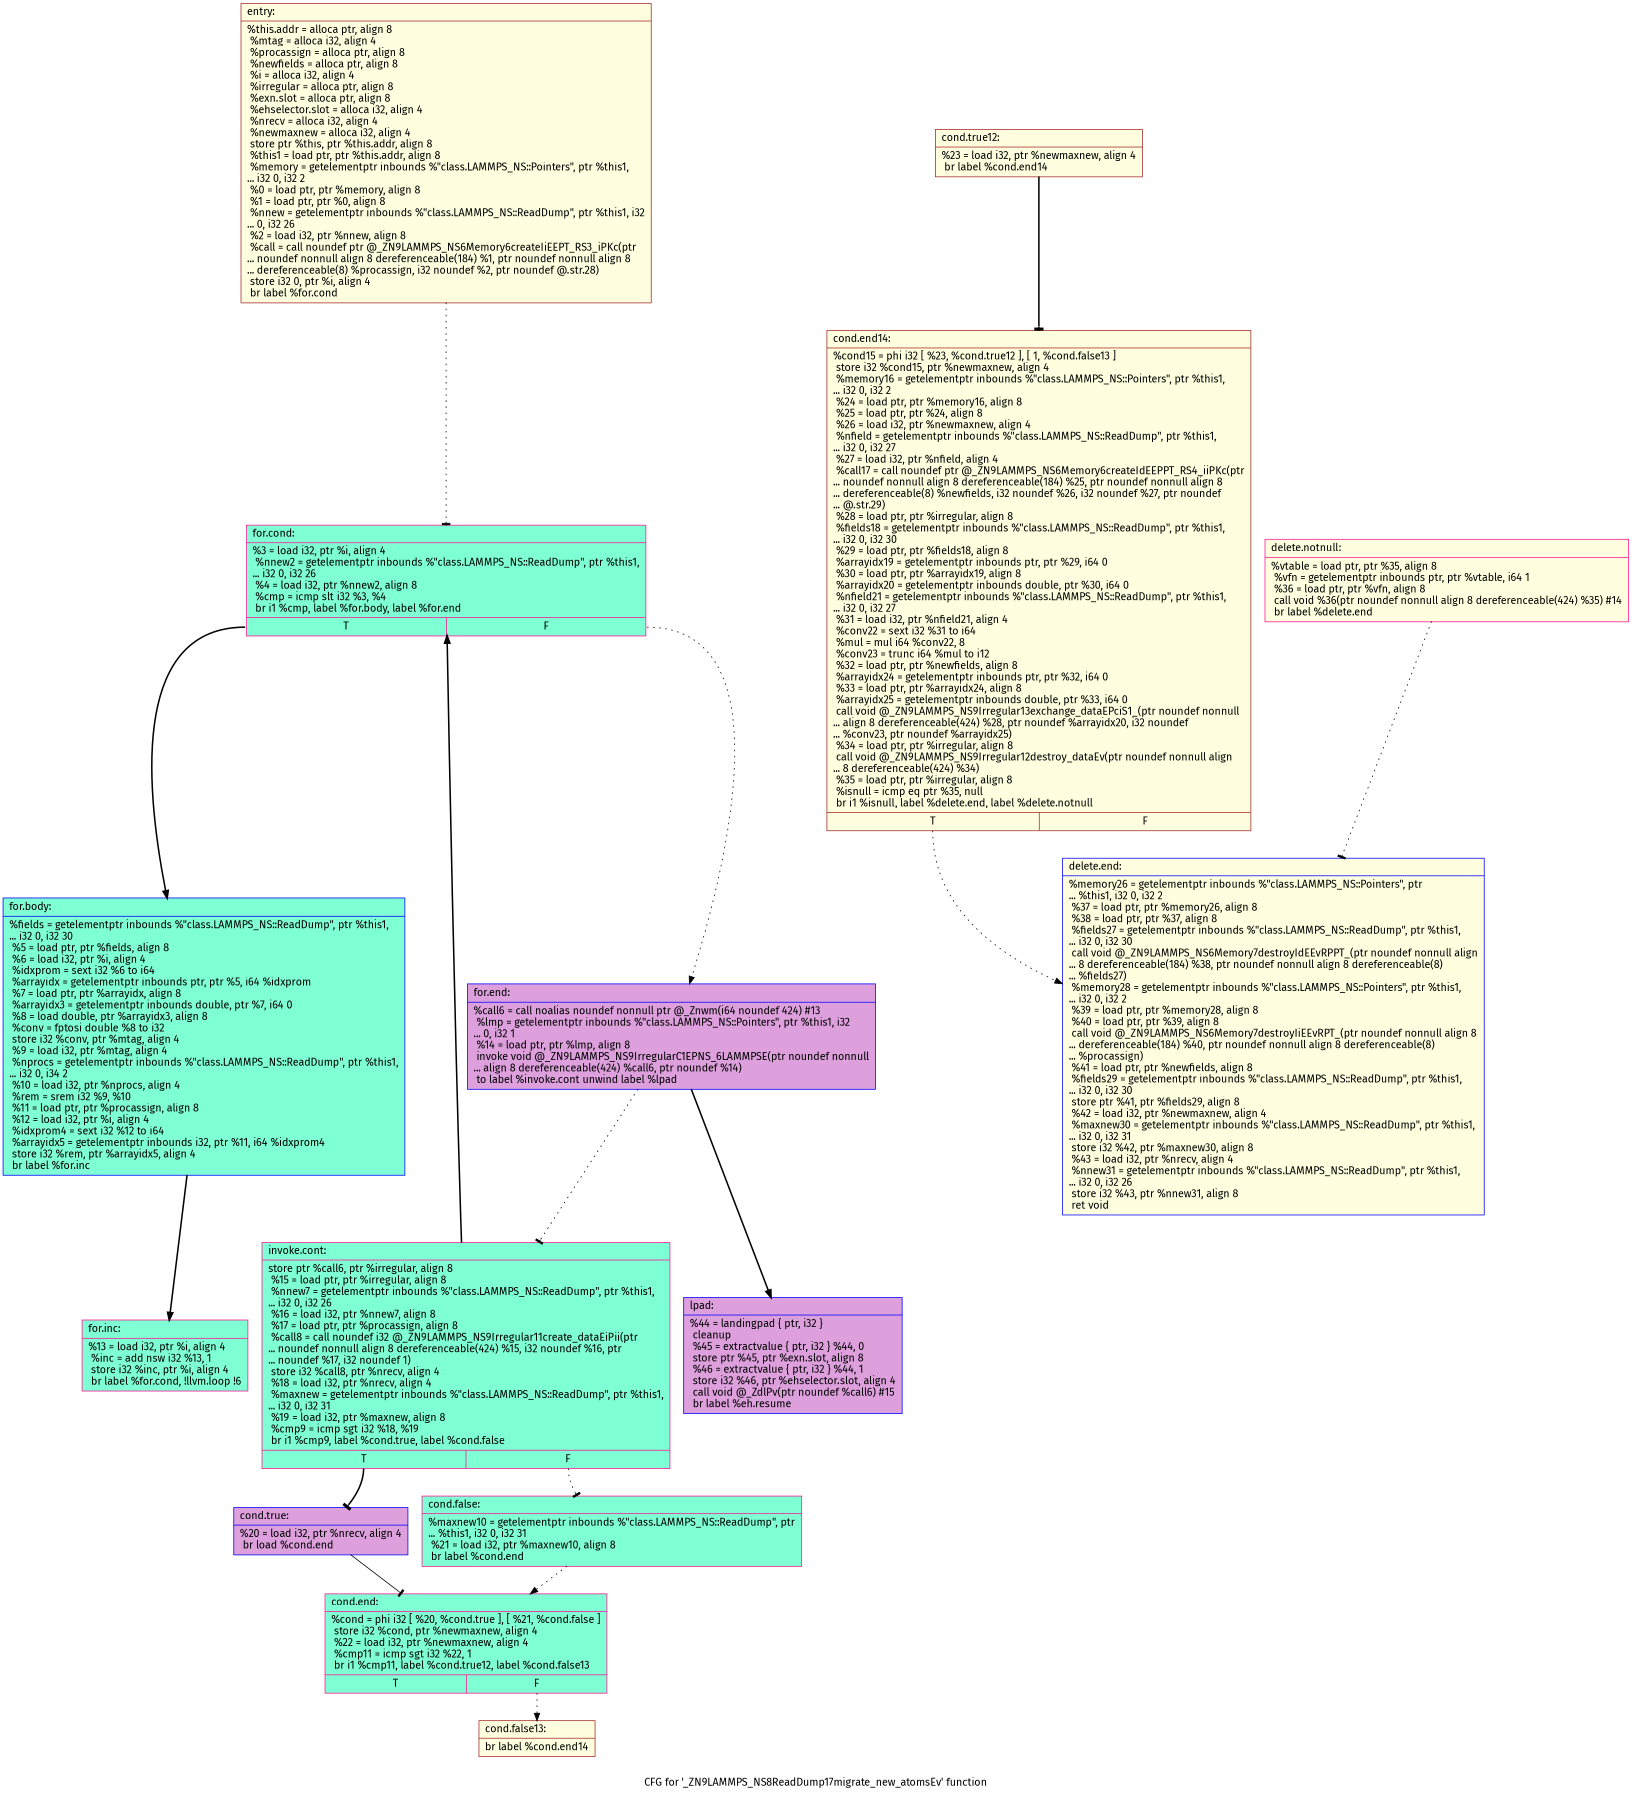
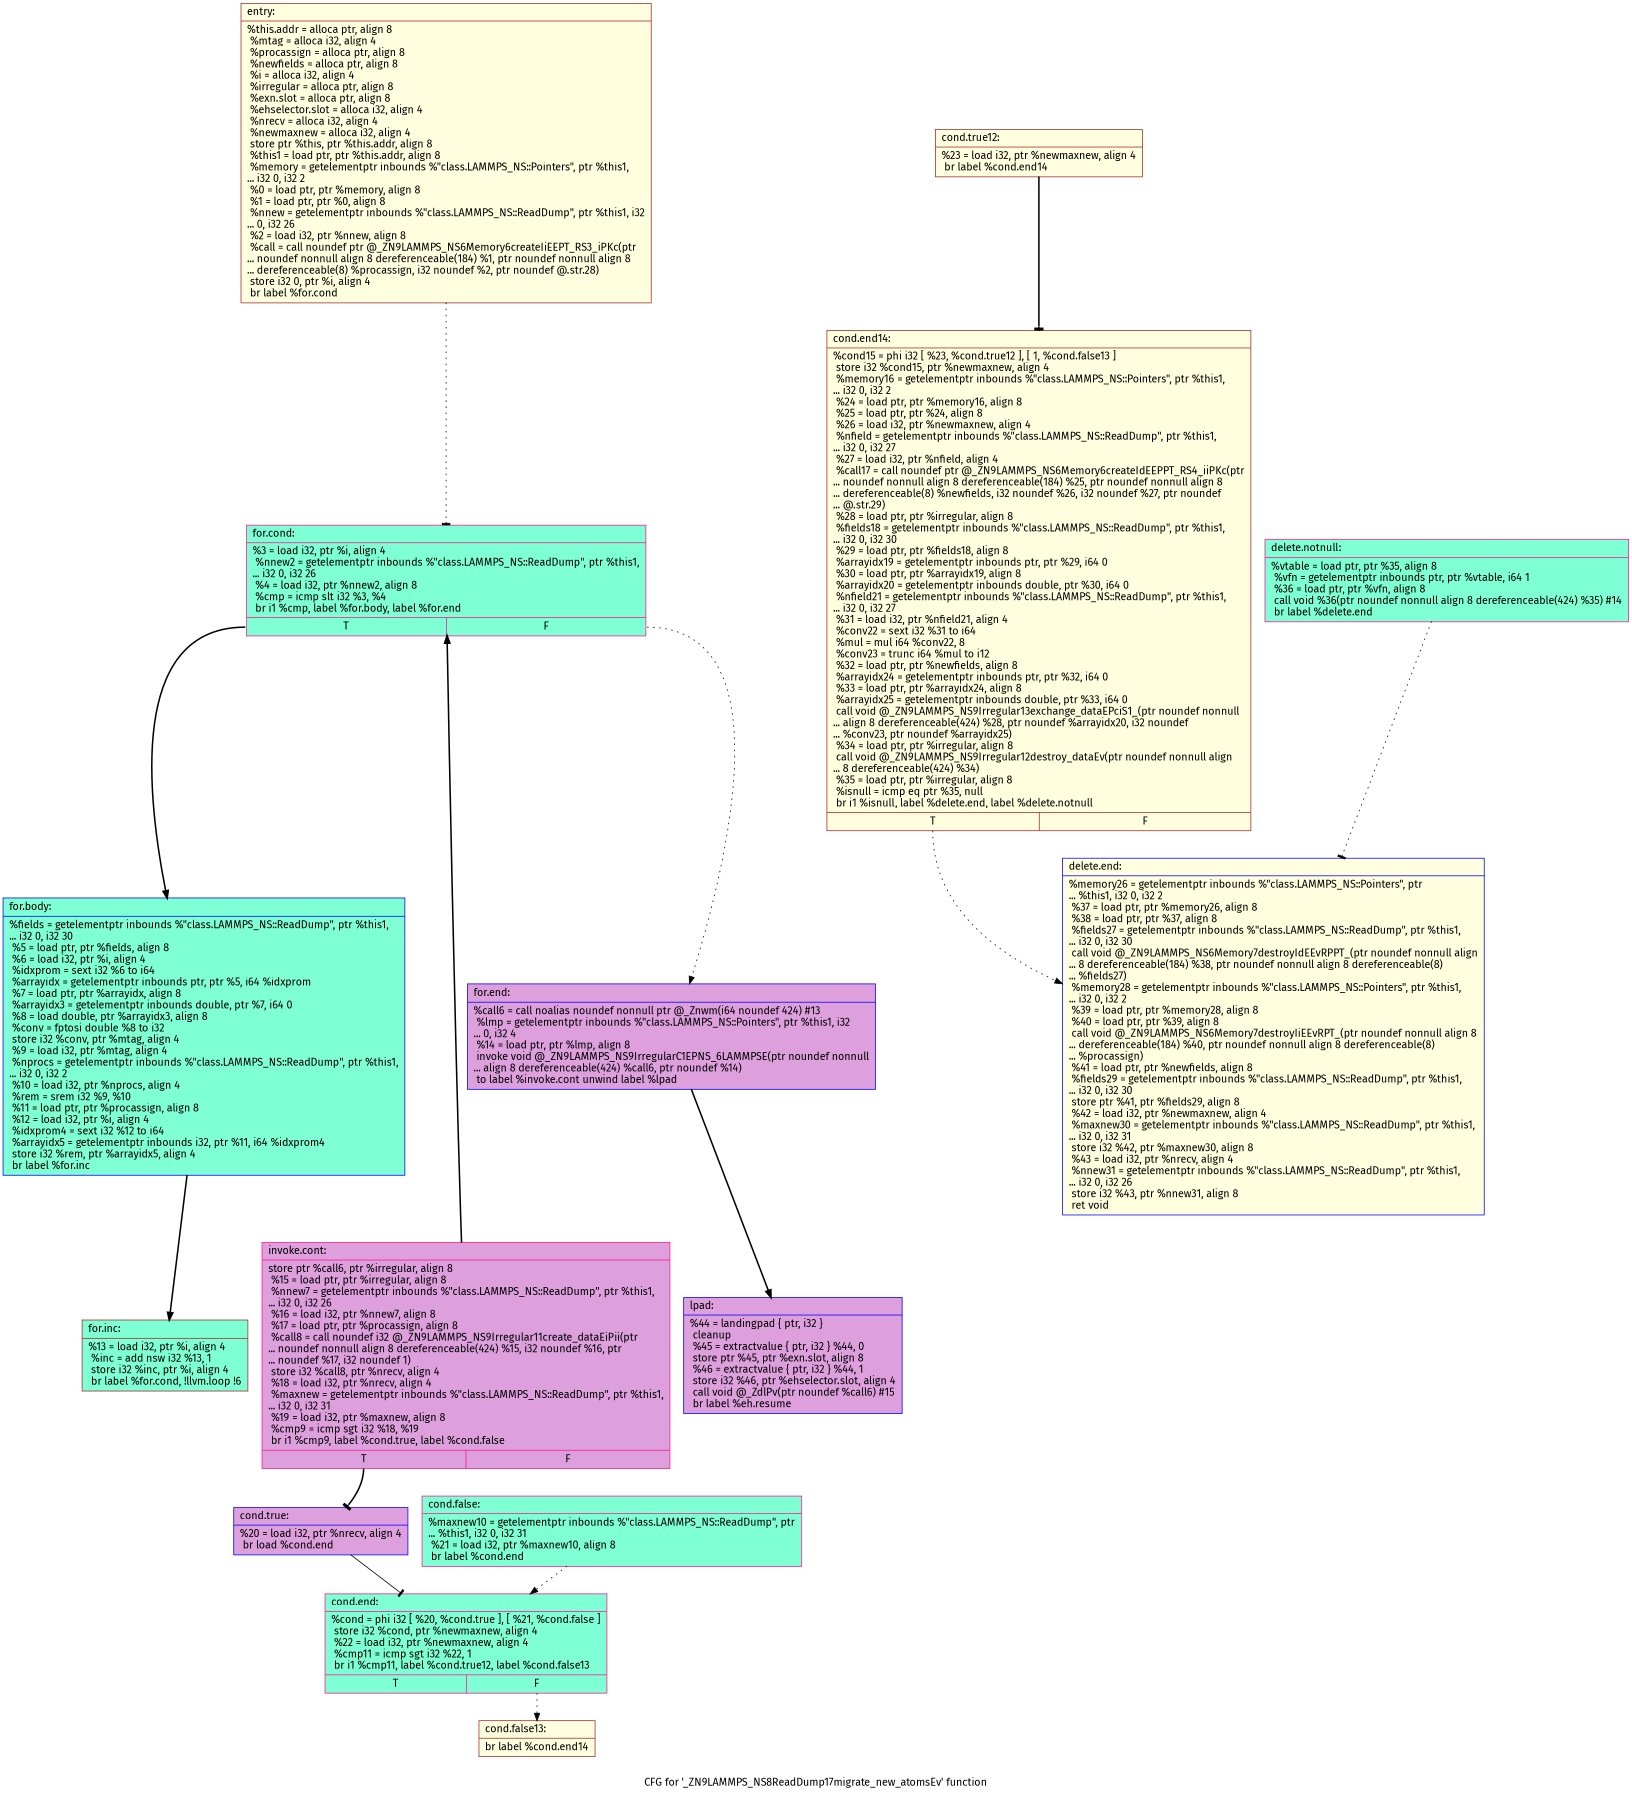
  digraph {
    fontname="Fira Sans"
    label="CFG for '_ZN9LAMMPS_NS8ReadDump17migrate_new_atomsEv' function"
    node [color=deeppink fillcolor=aquamarine fontname="Fira Sans" shape=record style=filled]
    edge [arrowhead=normal fontname="Fira Sans" style=dotted]
    n1 [color=brown fillcolor=lightyellow label="{entry:\l|  %this.addr = alloca ptr, align 8\l  %mtag = alloca i32, align 4\l  %procassign = alloca ptr, align 8\l  %newfields = alloca ptr, align 8\l  %i = alloca i32, align 4\l  %irregular = alloca ptr, align 8\l  %exn.slot = alloca ptr, align 8\l  %ehselector.slot = alloca i32, align 4\l  %nrecv = alloca i32, align 4\l  %newmaxnew = alloca i32, align 4\l  store ptr %this, ptr %this.addr, align 8\l  %this1 = load ptr, ptr %this.addr, align 8\l  %memory = getelementptr inbounds %\"class.LAMMPS_NS::Pointers\", ptr %this1,\l... i32 0, i32 2\l  %0 = load ptr, ptr %memory, align 8\l  %1 = load ptr, ptr %0, align 8\l  %nnew = getelementptr inbounds %\"class.LAMMPS_NS::ReadDump\", ptr %this1, i32\l... 0, i32 26\l  %2 = load i32, ptr %nnew, align 8\l  %call = call noundef ptr @_ZN9LAMMPS_NS6Memory6createIiEEPT_RS3_iPKc(ptr\l... noundef nonnull align 8 dereferenceable(184) %1, ptr noundef nonnull align 8\l... dereferenceable(8) %procassign, i32 noundef %2, ptr noundef @.str.28)\l  store i32 0, ptr %i, align 4\l  br label %for.cond\l}"]
    n2 [label="{for.cond:\l|  %3 = load i32, ptr %i, align 4\l  %nnew2 = getelementptr inbounds %\"class.LAMMPS_NS::ReadDump\", ptr %this1,\l... i32 0, i32 26\l  %4 = load i32, ptr %nnew2, align 8\l  %cmp = icmp slt i32 %3, %4\l  br i1 %cmp, label %for.body, label %for.end\l|{<s0>T|<s1>F}}"]
-   n3 [color=blue label="{for.body:\l|  %fields = getelementptr inbounds %\"class.LAMMPS_NS::ReadDump\", ptr %this1,\l... i32 0, i32 30\l  %5 = load ptr, ptr %fields, align 8\l  %6 = load i32, ptr %i, align 4\l  %idxprom = sext i32 %6 to i64\l  %arrayidx = getelementptr inbounds ptr, ptr %5, i64 %idxprom\l  %7 = load ptr, ptr %arrayidx, align 8\l  %arrayidx3 = getelementptr inbounds double, ptr %7, i64 0\l  %8 = load double, ptr %arrayidx3, align 8\l  %conv = fptosi double %8 to i32\l  store i32 %conv, ptr %mtag, align 4\l  %9 = load i32, ptr %mtag, align 4\l  %nprocs = getelementptr inbounds %\"class.LAMMPS_NS::ReadDump\", ptr %this1,\l... i32 0, i34 2\l  %10 = load i32, ptr %nprocs, align 4\l  %rem = srem i32 %9, %10\l  %11 = load ptr, ptr %procassign, align 8\l  %12 = load i32, ptr %i, align 4\l  %idxprom4 = sext i32 %12 to i64\l  %arrayidx5 = getelementptr inbounds i32, ptr %11, i64 %idxprom4\l  store i32 %rem, ptr %arrayidx5, align 4\l  br label %for.inc\l}"]
-   n4 [color=blue fillcolor=plum label="{for.end:\l|  %call6 = call noalias noundef nonnull ptr @_Znwm(i64 noundef 424) #13\l  %lmp = getelementptr inbounds %\"class.LAMMPS_NS::Pointers\", ptr %this1, i32\l... 0, i32 1\l  %14 = load ptr, ptr %lmp, align 8\l  invoke void @_ZN9LAMMPS_NS9IrregularC1EPNS_6LAMMPSE(ptr noundef nonnull\l... align 8 dereferenceable(424) %call6, ptr noundef %14)\l          to label %invoke.cont unwind label %lpad\l}"]
-   n5 [label="{for.inc:\l|  %13 = load i32, ptr %i, align 4\l  %inc = add nsw i32 %13, 1\l  store i32 %inc, ptr %i, align 4\l  br label %for.cond, !llvm.loop !6\l}"]
-   n6 [label="{invoke.cont:\l|  store ptr %call6, ptr %irregular, align 8\l  %15 = load ptr, ptr %irregular, align 8\l  %nnew7 = getelementptr inbounds %\"class.LAMMPS_NS::ReadDump\", ptr %this1,\l... i32 0, i32 26\l  %16 = load i32, ptr %nnew7, align 8\l  %17 = load ptr, ptr %procassign, align 8\l  %call8 = call noundef i32 @_ZN9LAMMPS_NS9Irregular11create_dataEiPii(ptr\l... noundef nonnull align 8 dereferenceable(424) %15, i32 noundef %16, ptr\l... noundef %17, i32 noundef 1)\l  store i32 %call8, ptr %nrecv, align 4\l  %18 = load i32, ptr %nrecv, align 4\l  %maxnew = getelementptr inbounds %\"class.LAMMPS_NS::ReadDump\", ptr %this1,\l... i32 0, i32 31\l  %19 = load i32, ptr %maxnew, align 8\l  %cmp9 = icmp sgt i32 %18, %19\l  br i1 %cmp9, label %cond.true, label %cond.false\l|{<s0>T|<s1>F}}"]
+   n3 [color=blue label="{for.body:\l|  %fields = getelementptr inbounds %\"class.LAMMPS_NS::ReadDump\", ptr %this1,\l... i32 0, i32 30\l  %5 = load ptr, ptr %fields, align 8\l  %6 = load i32, ptr %i, align 4\l  %idxprom = sext i32 %6 to i64\l  %arrayidx = getelementptr inbounds ptr, ptr %5, i64 %idxprom\l  %7 = load ptr, ptr %arrayidx, align 8\l  %arrayidx3 = getelementptr inbounds double, ptr %7, i64 0\l  %8 = load double, ptr %arrayidx3, align 8\l  %conv = fptosi double %8 to i32\l  store i32 %conv, ptr %mtag, align 4\l  %9 = load i32, ptr %mtag, align 4\l  %nprocs = getelementptr inbounds %\"class.LAMMPS_NS::ReadDump\", ptr %this1,\l... i32 0, i32 2\l  %10 = load i32, ptr %nprocs, align 4\l  %rem = srem i32 %9, %10\l  %11 = load ptr, ptr %procassign, align 8\l  %12 = load i32, ptr %i, align 4\l  %idxprom4 = sext i32 %12 to i64\l  %arrayidx5 = getelementptr inbounds i32, ptr %11, i64 %idxprom4\l  store i32 %rem, ptr %arrayidx5, align 4\l  br label %for.inc\l}"]
+   n4 [color=blue fillcolor=plum label="{for.end:\l|  %call6 = call noalias noundef nonnull ptr @_Znwm(i64 noundef 424) #13\l  %lmp = getelementptr inbounds %\"class.LAMMPS_NS::Pointers\", ptr %this1, i32\l... 0, i32 4\l  %14 = load ptr, ptr %lmp, align 8\l  invoke void @_ZN9LAMMPS_NS9IrregularC1EPNS_6LAMMPSE(ptr noundef nonnull\l... align 8 dereferenceable(424) %call6, ptr noundef %14)\l          to label %invoke.cont unwind label %lpad\l}"]
+   n5 [color=brown label="{for.inc:\l|  %13 = load i32, ptr %i, align 4\l  %inc = add nsw i32 %13, 1\l  store i32 %inc, ptr %i, align 4\l  br label %for.cond, !llvm.loop !6\l}"]
+   n6 [fillcolor=plum label="{invoke.cont:\l|  store ptr %call6, ptr %irregular, align 8\l  %15 = load ptr, ptr %irregular, align 8\l  %nnew7 = getelementptr inbounds %\"class.LAMMPS_NS::ReadDump\", ptr %this1,\l... i32 0, i32 26\l  %16 = load i32, ptr %nnew7, align 8\l  %17 = load ptr, ptr %procassign, align 8\l  %call8 = call noundef i32 @_ZN9LAMMPS_NS9Irregular11create_dataEiPii(ptr\l... noundef nonnull align 8 dereferenceable(424) %15, i32 noundef %16, ptr\l... noundef %17, i32 noundef 1)\l  store i32 %call8, ptr %nrecv, align 4\l  %18 = load i32, ptr %nrecv, align 4\l  %maxnew = getelementptr inbounds %\"class.LAMMPS_NS::ReadDump\", ptr %this1,\l... i32 0, i32 31\l  %19 = load i32, ptr %maxnew, align 8\l  %cmp9 = icmp sgt i32 %18, %19\l  br i1 %cmp9, label %cond.true, label %cond.false\l|{<s0>T|<s1>F}}"]
    n7 [color=blue fillcolor=plum label="{lpad:\l|  %44 = landingpad \{ ptr, i32 \}\l          cleanup\l  %45 = extractvalue \{ ptr, i32 \} %44, 0\l  store ptr %45, ptr %exn.slot, align 8\l  %46 = extractvalue \{ ptr, i32 \} %44, 1\l  store i32 %46, ptr %ehselector.slot, align 4\l  call void @_ZdlPv(ptr noundef %call6) #15\l  br label %eh.resume\l}"]
    n8 [color=blue fillcolor=plum label="{cond.true:\l|  %20 = load i32, ptr %nrecv, align 4\l  br load %cond.end\l}"]
    n9 [label="{cond.false:\l|  %maxnew10 = getelementptr inbounds %\"class.LAMMPS_NS::ReadDump\", ptr\l... %this1, i32 0, i32 31\l  %21 = load i32, ptr %maxnew10, align 8\l  br label %cond.end\l}"]
    n10 [label="{cond.end:\l|  %cond = phi i32 [ %20, %cond.true ], [ %21, %cond.false ]\l  store i32 %cond, ptr %newmaxnew, align 4\l  %22 = load i32, ptr %newmaxnew, align 4\l  %cmp11 = icmp sgt i32 %22, 1\l  br i1 %cmp11, label %cond.true12, label %cond.false13\l|{<s0>T|<s1>F}}"]
    n11 [color=brown fillcolor=lightyellow label="{cond.false13:\l|  br label %cond.end14\l}"]
    n12 [color=brown fillcolor=lightyellow label="{cond.true12:\l|  %23 = load i32, ptr %newmaxnew, align 4\l  br label %cond.end14\l}"]
    n13 [color=brown fillcolor=lightyellow label="{cond.end14:\l|  %cond15 = phi i32 [ %23, %cond.true12 ], [ 1, %cond.false13 ]\l  store i32 %cond15, ptr %newmaxnew, align 4\l  %memory16 = getelementptr inbounds %\"class.LAMMPS_NS::Pointers\", ptr %this1,\l... i32 0, i32 2\l  %24 = load ptr, ptr %memory16, align 8\l  %25 = load ptr, ptr %24, align 8\l  %26 = load i32, ptr %newmaxnew, align 4\l  %nfield = getelementptr inbounds %\"class.LAMMPS_NS::ReadDump\", ptr %this1,\l... i32 0, i32 27\l  %27 = load i32, ptr %nfield, align 4\l  %call17 = call noundef ptr @_ZN9LAMMPS_NS6Memory6createIdEEPPT_RS4_iiPKc(ptr\l... noundef nonnull align 8 dereferenceable(184) %25, ptr noundef nonnull align 8\l... dereferenceable(8) %newfields, i32 noundef %26, i32 noundef %27, ptr noundef\l... @.str.29)\l  %28 = load ptr, ptr %irregular, align 8\l  %fields18 = getelementptr inbounds %\"class.LAMMPS_NS::ReadDump\", ptr %this1,\l... i32 0, i32 30\l  %29 = load ptr, ptr %fields18, align 8\l  %arrayidx19 = getelementptr inbounds ptr, ptr %29, i64 0\l  %30 = load ptr, ptr %arrayidx19, align 8\l  %arrayidx20 = getelementptr inbounds double, ptr %30, i64 0\l  %nfield21 = getelementptr inbounds %\"class.LAMMPS_NS::ReadDump\", ptr %this1,\l... i32 0, i32 27\l  %31 = load i32, ptr %nfield21, align 4\l  %conv22 = sext i32 %31 to i64\l  %mul = mul i64 %conv22, 8\l  %conv23 = trunc i64 %mul to i12\l  %32 = load ptr, ptr %newfields, align 8\l  %arrayidx24 = getelementptr inbounds ptr, ptr %32, i64 0\l  %33 = load ptr, ptr %arrayidx24, align 8\l  %arrayidx25 = getelementptr inbounds double, ptr %33, i64 0\l  call void @_ZN9LAMMPS_NS9Irregular13exchange_dataEPciS1_(ptr noundef nonnull\l... align 8 dereferenceable(424) %28, ptr noundef %arrayidx20, i32 noundef\l... %conv23, ptr noundef %arrayidx25)\l  %34 = load ptr, ptr %irregular, align 8\l  call void @_ZN9LAMMPS_NS9Irregular12destroy_dataEv(ptr noundef nonnull align\l... 8 dereferenceable(424) %34)\l  %35 = load ptr, ptr %irregular, align 8\l  %isnull = icmp eq ptr %35, null\l  br i1 %isnull, label %delete.end, label %delete.notnull\l|{<s0>T|<s1>F}}"]
    n14 [color=blue fillcolor=lightyellow label="{delete.end:\l|  %memory26 = getelementptr inbounds %\"class.LAMMPS_NS::Pointers\", ptr\l... %this1, i32 0, i32 2\l  %37 = load ptr, ptr %memory26, align 8\l  %38 = load ptr, ptr %37, align 8\l  %fields27 = getelementptr inbounds %\"class.LAMMPS_NS::ReadDump\", ptr %this1,\l... i32 0, i32 30\l  call void @_ZN9LAMMPS_NS6Memory7destroyIdEEvRPPT_(ptr noundef nonnull align\l... 8 dereferenceable(184) %38, ptr noundef nonnull align 8 dereferenceable(8)\l... %fields27)\l  %memory28 = getelementptr inbounds %\"class.LAMMPS_NS::Pointers\", ptr %this1,\l... i32 0, i32 2\l  %39 = load ptr, ptr %memory28, align 8\l  %40 = load ptr, ptr %39, align 8\l  call void @_ZN9LAMMPS_NS6Memory7destroyIiEEvRPT_(ptr noundef nonnull align 8\l... dereferenceable(184) %40, ptr noundef nonnull align 8 dereferenceable(8)\l... %procassign)\l  %41 = load ptr, ptr %newfields, align 8\l  %fields29 = getelementptr inbounds %\"class.LAMMPS_NS::ReadDump\", ptr %this1,\l... i32 0, i32 30\l  store ptr %41, ptr %fields29, align 8\l  %42 = load i32, ptr %newmaxnew, align 4\l  %maxnew30 = getelementptr inbounds %\"class.LAMMPS_NS::ReadDump\", ptr %this1,\l... i32 0, i32 31\l  store i32 %42, ptr %maxnew30, align 8\l  %43 = load i32, ptr %nrecv, align 4\l  %nnew31 = getelementptr inbounds %\"class.LAMMPS_NS::ReadDump\", ptr %this1,\l... i32 0, i32 26\l  store i32 %43, ptr %nnew31, align 8\l  ret void\l}"]
-   n15 [fillcolor=lightyellow label="{delete.notnull:\l|  %vtable = load ptr, ptr %35, align 8\l  %vfn = getelementptr inbounds ptr, ptr %vtable, i64 1\l  %36 = load ptr, ptr %vfn, align 8\l  call void %36(ptr noundef nonnull align 8 dereferenceable(424) %35) #14\l  br label %delete.end\l}"]
+   n15 [label="{delete.notnull:\l|  %vtable = load ptr, ptr %35, align 8\l  %vfn = getelementptr inbounds ptr, ptr %vtable, i64 1\l  %36 = load ptr, ptr %vfn, align 8\l  call void %36(ptr noundef nonnull align 8 dereferenceable(424) %35) #14\l  br label %delete.end\l}"]
    n1 -> n2 [arrowhead=tee]
    n2 -> n3 [style=bold tailport=s0]
    n2 -> n4 [tailport=s1]
    n3 -> n5 [style=bold]
-   n4 -> n6 [arrowhead=tee]
    n4 -> n7 [style=bold]
    n6 -> n2 [style=bold]
    n6 -> n8 [arrowhead=tee style=bold tailport=s0]
-   n6 -> n9 [arrowhead=tee tailport=s1]
    n8 -> n10 [arrowhead=tee style=solid]
    n9 -> n10
    n10 -> n11 [tailport=s1]
    n12 -> n13 [arrowhead=tee style=bold]
    n13 -> n14 [tailport=s0]
    n15 -> n14 [arrowhead=tee]
  }
